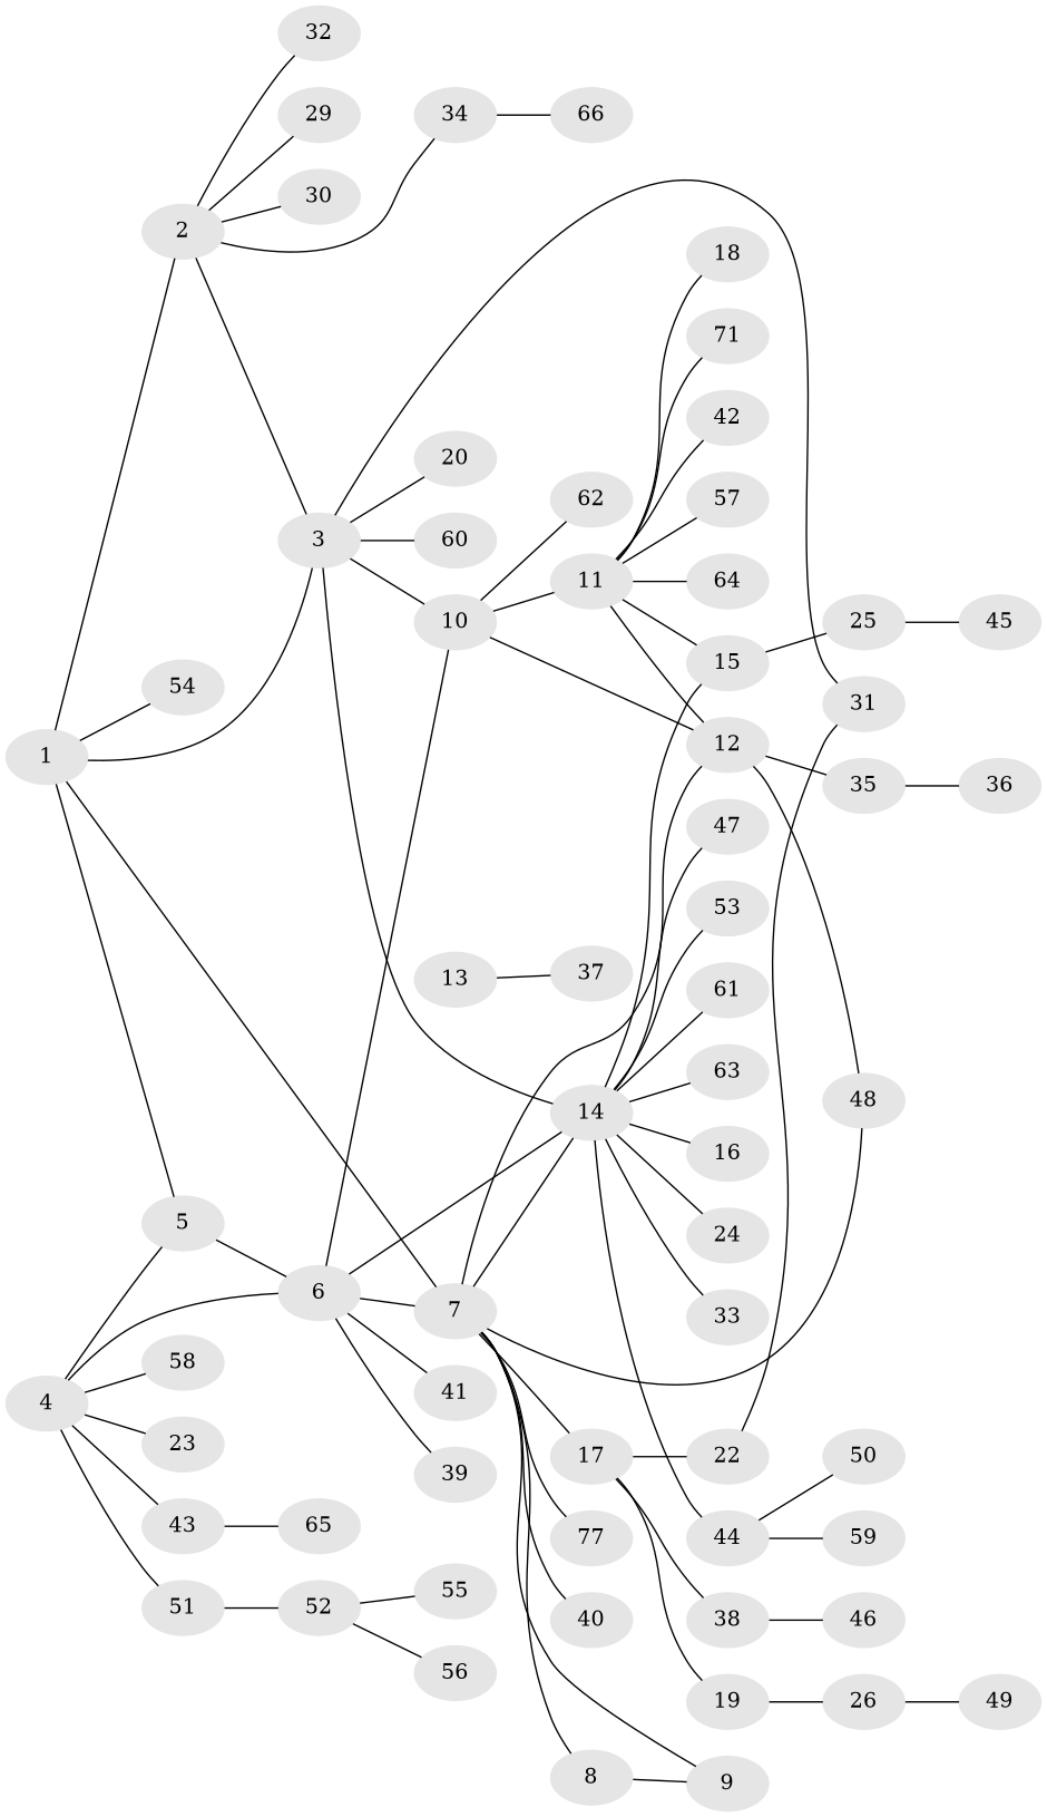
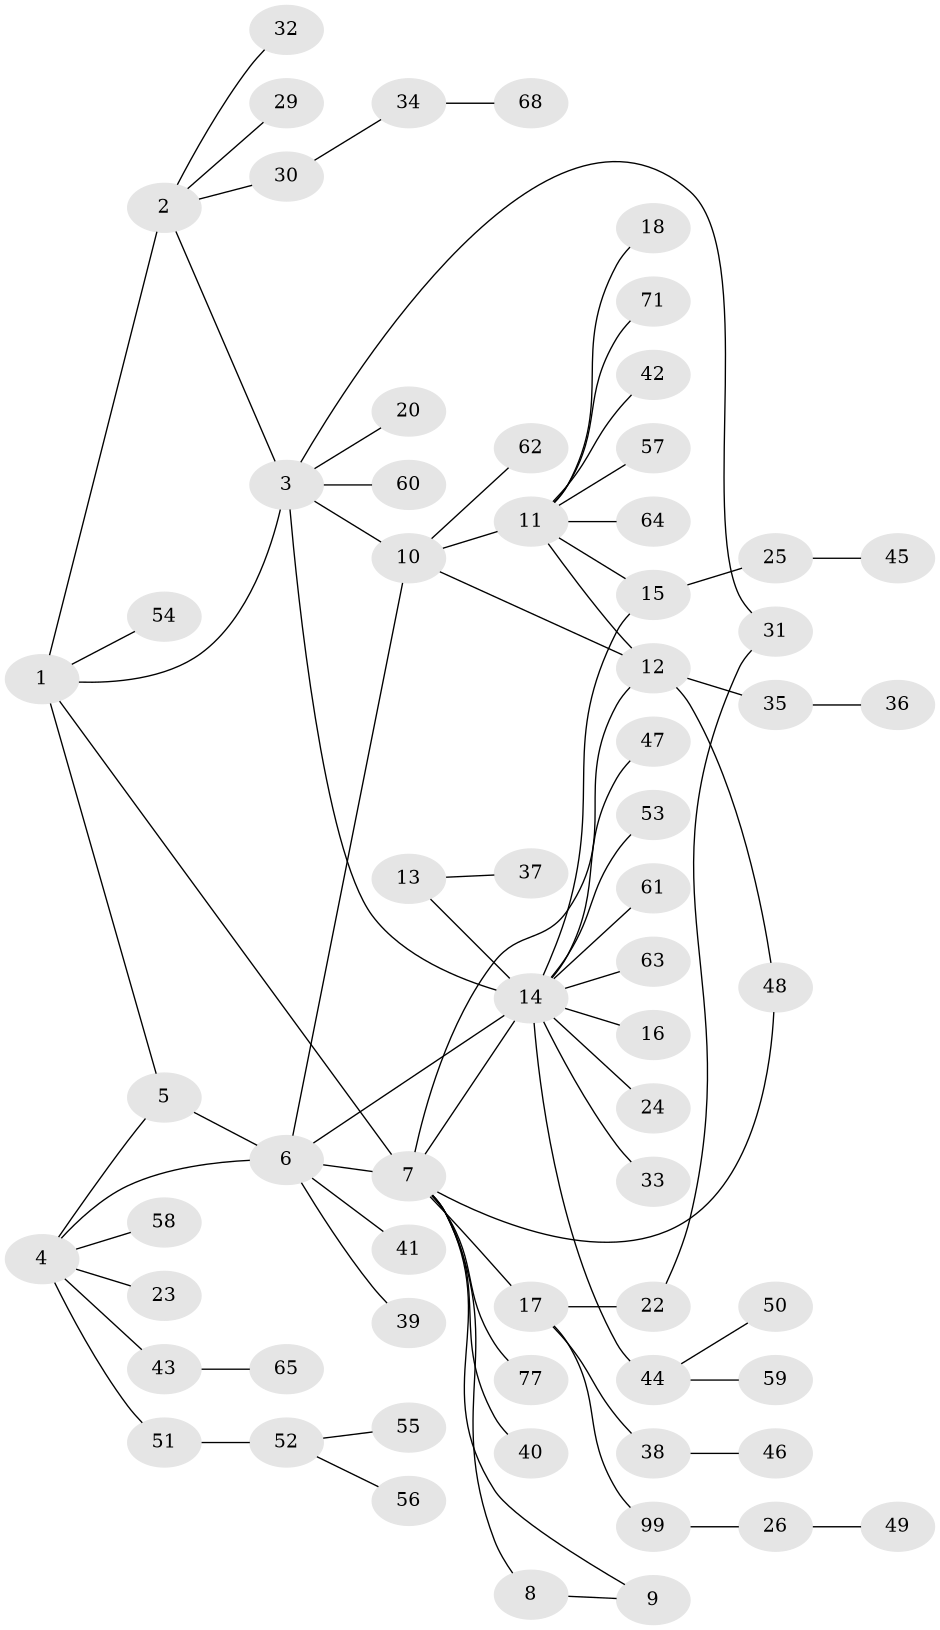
  graph {
    rankdir=LR
    node [color=gray90 style=filled]
    1
    2
    3
    5
    7
    54
    29
    30
    32
    34
    10
    14
    20
    31
    60
    6
    8
    9
    12
    17
    n21 [label=77]
    40
    48
-   66
+   66 [label=68]
    11
    62
    15
    16
    24
    33
    44
    47
    53
    61
    63
    4
    23
    43
    51
    58
    39
    41
    65
    52
    35
-   19
+   19 [label=99]
    22
    38
    18
    n50 [label=71]
    42
    57
    64
    25
    36
    13
    37
    50
    59
    45
    26
    46
    49
    55
    56
    1 -- 2
    1 -- 3
    1 -- 5
    1 -- 7
    1 -- 54
    2 -- 3
    2 -- 29
    2 -- 30
    2 -- 32
-   2 -- 34
+   30 -- 34
    3 -- 10
    3 -- 14
    3 -- 20
    3 -- 31
    3 -- 60
    5 -- 6
    7 -- 14
    7 -- 8
    7 -- 9
    7 -- 12
    7 -- 17
    7 -- n21
    7 -- 40
    7 -- 48
    34 -- 66
    10 -- 12
    10 -- 11
    10 -- 62
    14 -- 15
    14 -- 16
    14 -- 24
    14 -- 33
    14 -- 44
    14 -- 47
    14 -- 53
    14 -- 61
    14 -- 63
    6 -- 7
    6 -- 10
    6 -- 14
    6 -- 39
    6 -- 41
    8 -- 9
    12 -- 48
    12 -- 35
    17 -- 19
    17 -- 22
    17 -- 38
    11 -- 12
    11 -- 15
    11 -- 18
    11 -- n50
    11 -- 42
    11 -- 57
    11 -- 64
    15 -- 25
    44 -- 50
    44 -- 59
    4 -- 5
    4 -- 6
    4 -- 23
    4 -- 43
    4 -- 51
    4 -- 58
    43 -- 65
    51 -- 52
    52 -- 55
    52 -- 56
    35 -- 36
    19 -- 26
    22 -- 31
    38 -- 46
    25 -- 45
+   13 -- 14
    13 -- 37
    26 -- 49
  }
